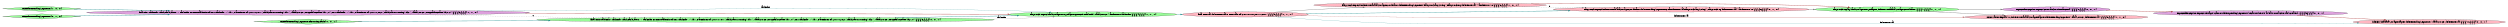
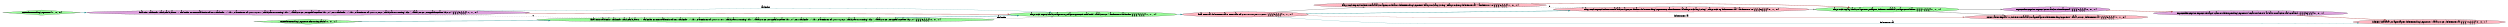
  digraph {
    rankdir=LR
    node [fillcolor=palegreen shape=ellipse style=filled]
    edge [style=bold color=teal]
    n1 [label="EasyMock.replay(taskStorageQueryAdapter,indexerMetadataStorageCoordinator)@@@7@@@['1', '1', '1']"]
    n2 [fillcolor=plum label="expectedException.expect(CoreMatchers.instanceOf())@@@8@@@['0', '0', '1']"]
    n3 [fillcolor=lightpink label="Assert.assertEquals(10,indexerMetadataStorageAdapter.deletePendingSegments(\"dataSource\",deleteInterval))@@@8@@@['1', '1', '0']"]
    n4 [fillcolor=plum label="expectedException.expectMessage(\"Cannot delete pendingSegments because there is at least one active task created\")@@@9@@@['0', '0', '1']"]
    n5 [fillcolor=lightpink label="final Interval deleteInterval = Intervals.of(\"2017-01-01/2017-12-01\")@@@5@@@['1', '1', '1']"]
    n6 [fillcolor=lightpink label="EasyMock.expect(indexerMetadataStorageCoordinator.deletePendingSegments(EasyMock.anyString(),EasyMock.eq(deleteInterval))).andReturn(10)@@@6@@@['1', '0', '1']"]
    n7 [fillcolor=lightpink label="EasyMock.expect(indexerMetadataStorageCoordinator.deletePendingSegmentsCreatedInInterval(EasyMock.anyString(),EasyMock.eq(deleteInterval))).andReturn(10)@@@6@@@['0', '1', '0']"]
    n8 [fillcolor=lightpink label="indexerMetadataStorageAdapter.deletePendingSegments(\"dataSource\",deleteInterval)@@@10@@@['0', '0', '1']"]
    n9 [label="final ImmutableList<TaskInfo<Task,TaskStatus>> taskInfos = ImmutableList.of(new TaskInfo<>(\"id1\",DateTimes.of(\"2017-11-01\"),TaskStatus.running(\"id1\"),\"dataSource\",NoopTask.create(\"id1\",0)),new TaskInfo<>(\"id1\",DateTimes.of(\"2017-12-02\"),TaskStatus.running(\"id2\"),\"dataSource\",NoopTask.create(\"id2\",0)))@@@3@@@['0', '0', '1']"]
    n10 [label="EasyMock.expect(taskStorageQueryAdapter.getActiveTaskInfo(\"dataSource\")).andReturn(taskInfos)@@@4@@@['1', '1', '1']"]
    n11 [label="testDeletePendingSegments['1', '0', '0']" shape=diamond]
    n12 [fillcolor=plum label="final List<TaskInfo<Task,TaskStatus>> taskInfos = ImmutableList.of(new TaskInfo<>(\"id1\",DateTimes.of(\"2017-12-01\"),TaskStatus.running(\"id1\"),\"dataSource\",NoopTask.create(\"id1\",0)),new TaskInfo<>(\"id1\",DateTimes.of(\"2017-12-02\"),TaskStatus.running(\"id2\"),\"dataSource\",NoopTask.create(\"id2\",0)))@@@3@@@['1', '1', '0']"]
-   n13 [label="testDeletePendingSegments['0', '1', '0']" shape=diamond]
    n14 [label="testDeletePendingSegmentsOfRunningTasks['0', '0', '1']" shape=diamond]
    n1 -> n2 [color=gray40]
    n1 -> n3 [color=gray40]
    n2 -> n4 [color=brown]
    n4 -> n8 [color=brown]
    n5 -> n3 [label=deleteInterval style=solid color=brown]
    n5 -> n6 [color=gray40]
    n5 -> n7
    n5 -> n8 [label=deleteInterval style=solid]
    n6 -> n1 [color=brown]
    n6 -> n7 [label=0 style=dashed color=gray40]
    n7 -> n1 [color=gray40]
    n9 -> n10
    n9 -> n10 [label=taskInfos style=solid color=gray40]
    n10 -> n5
    n11 -> n12
    n12 -> n9 [label=0 style=dashed color=gray40]
    n12 -> n10 [label=taskInfos style=solid]
    n12 -> n10 [color=brown]
-   n13 -> n12
    n14 -> n9
  }
